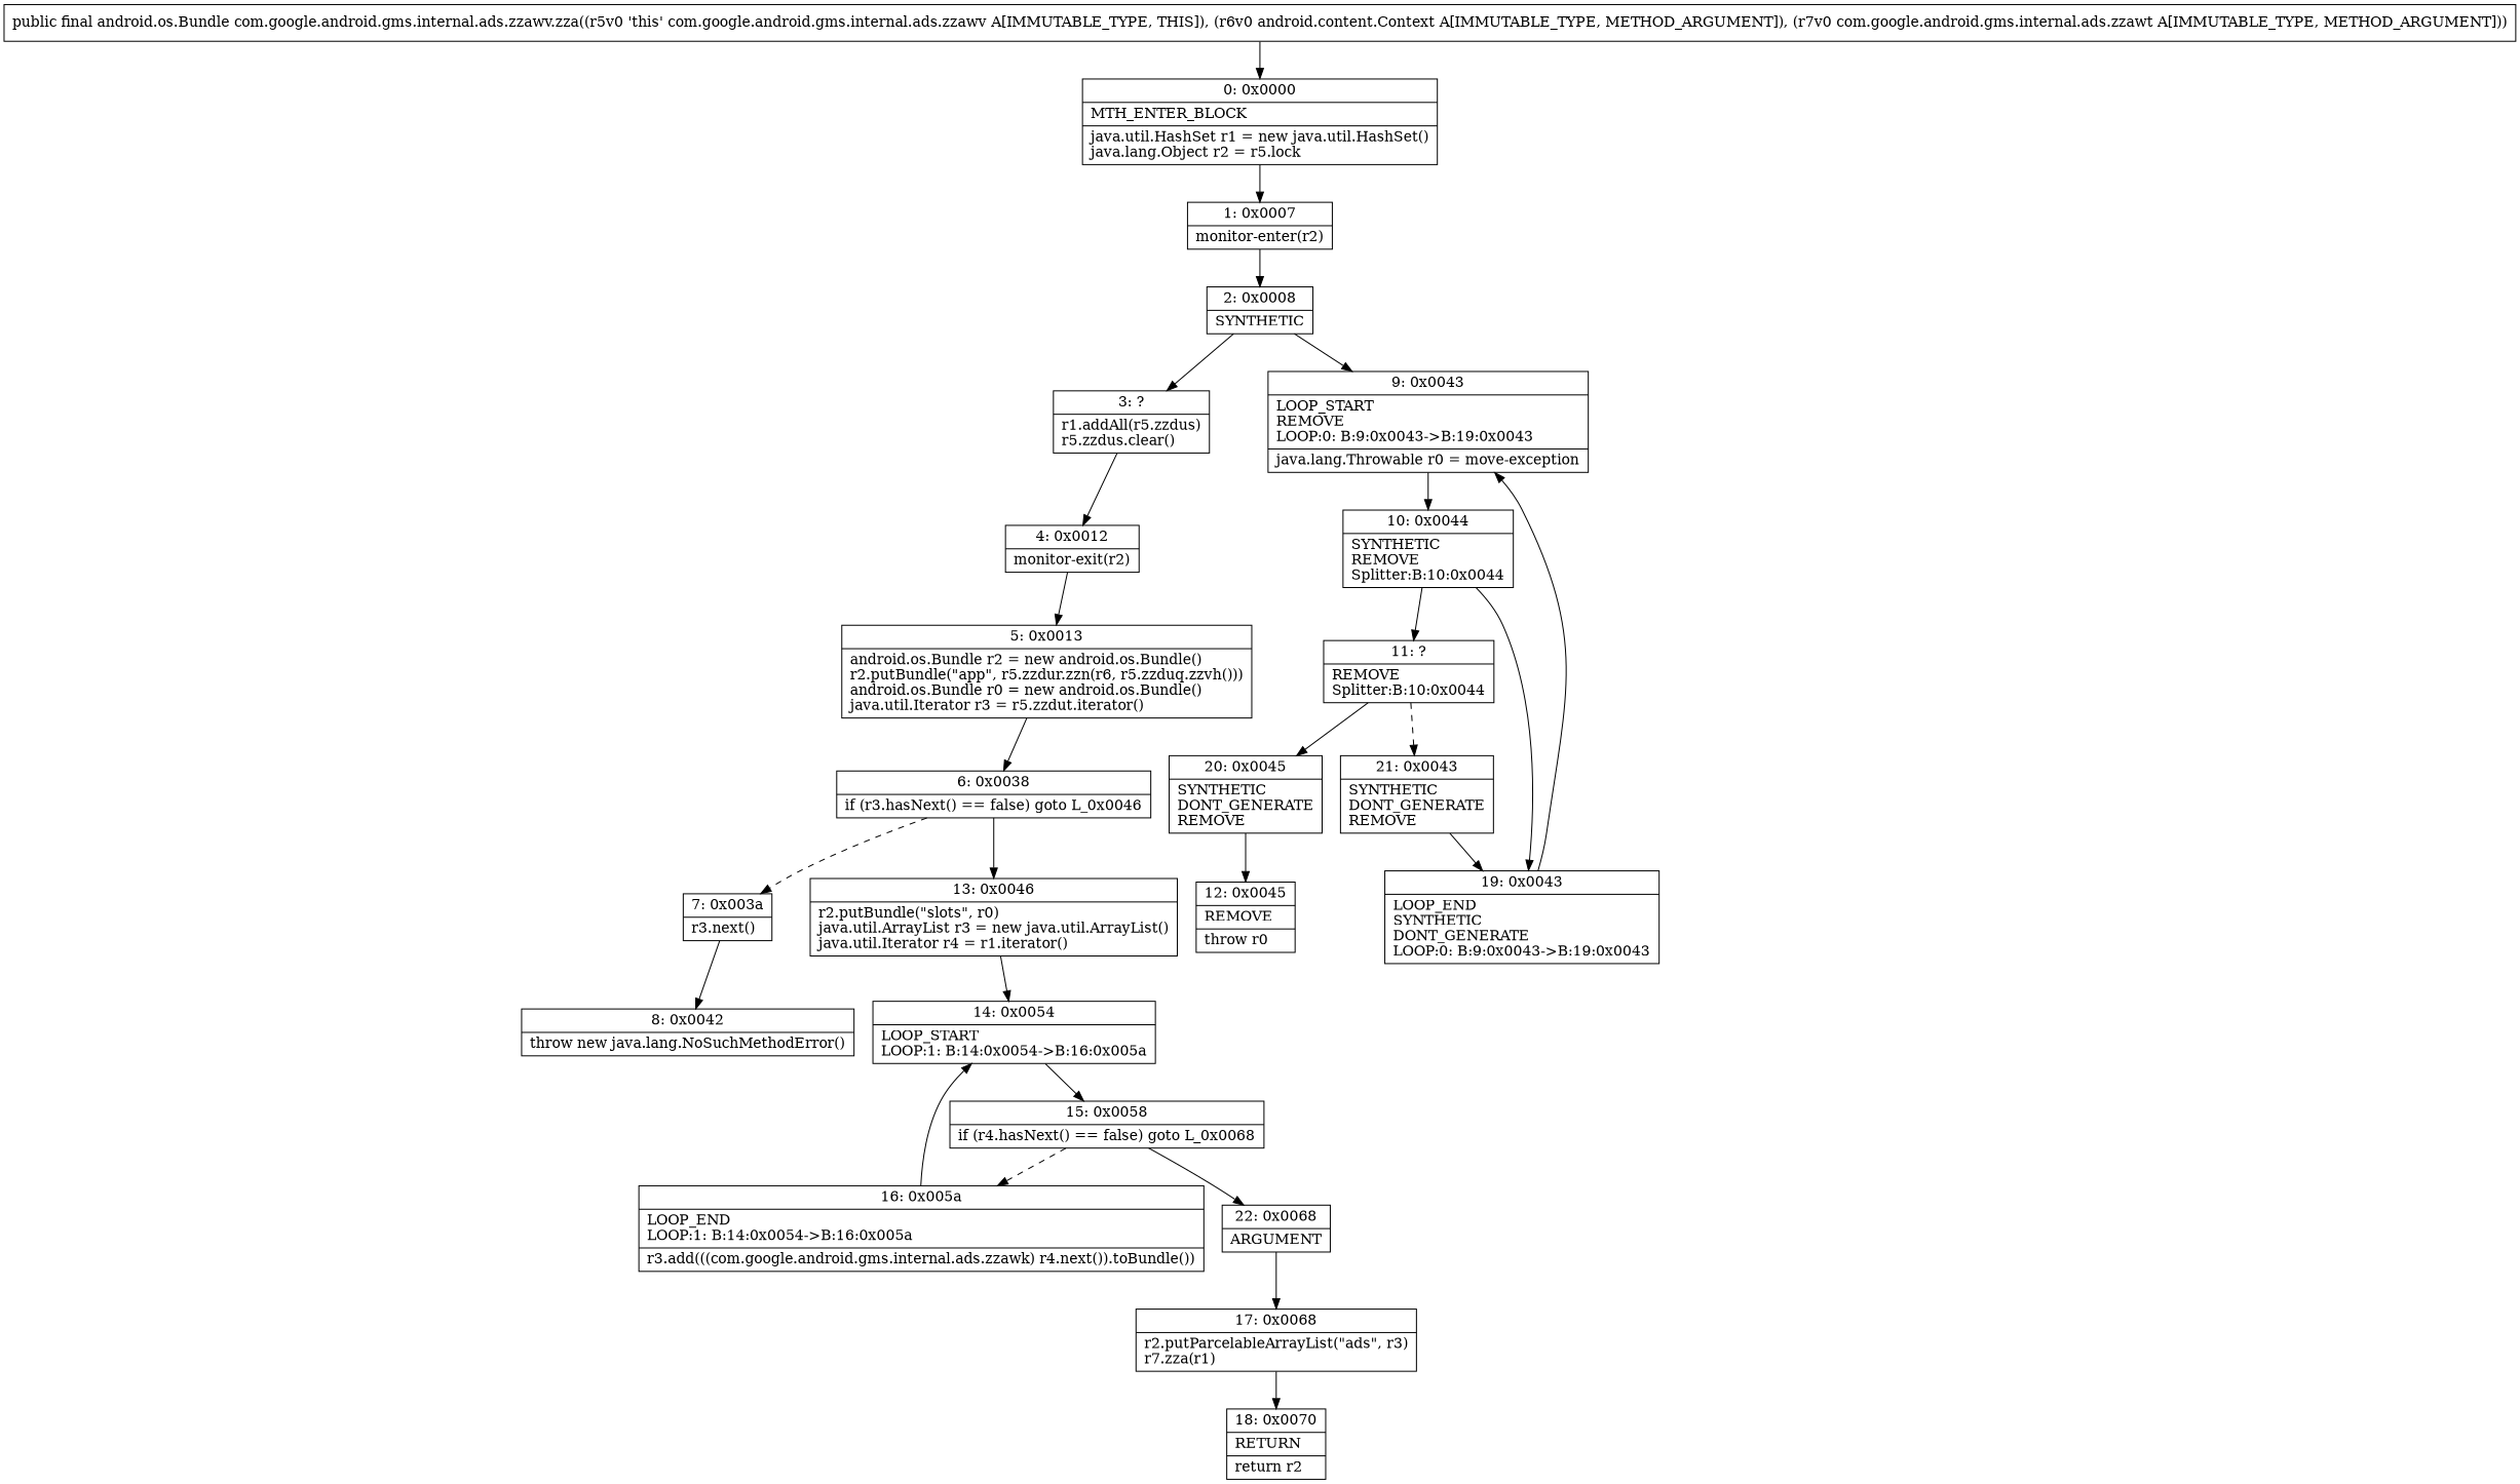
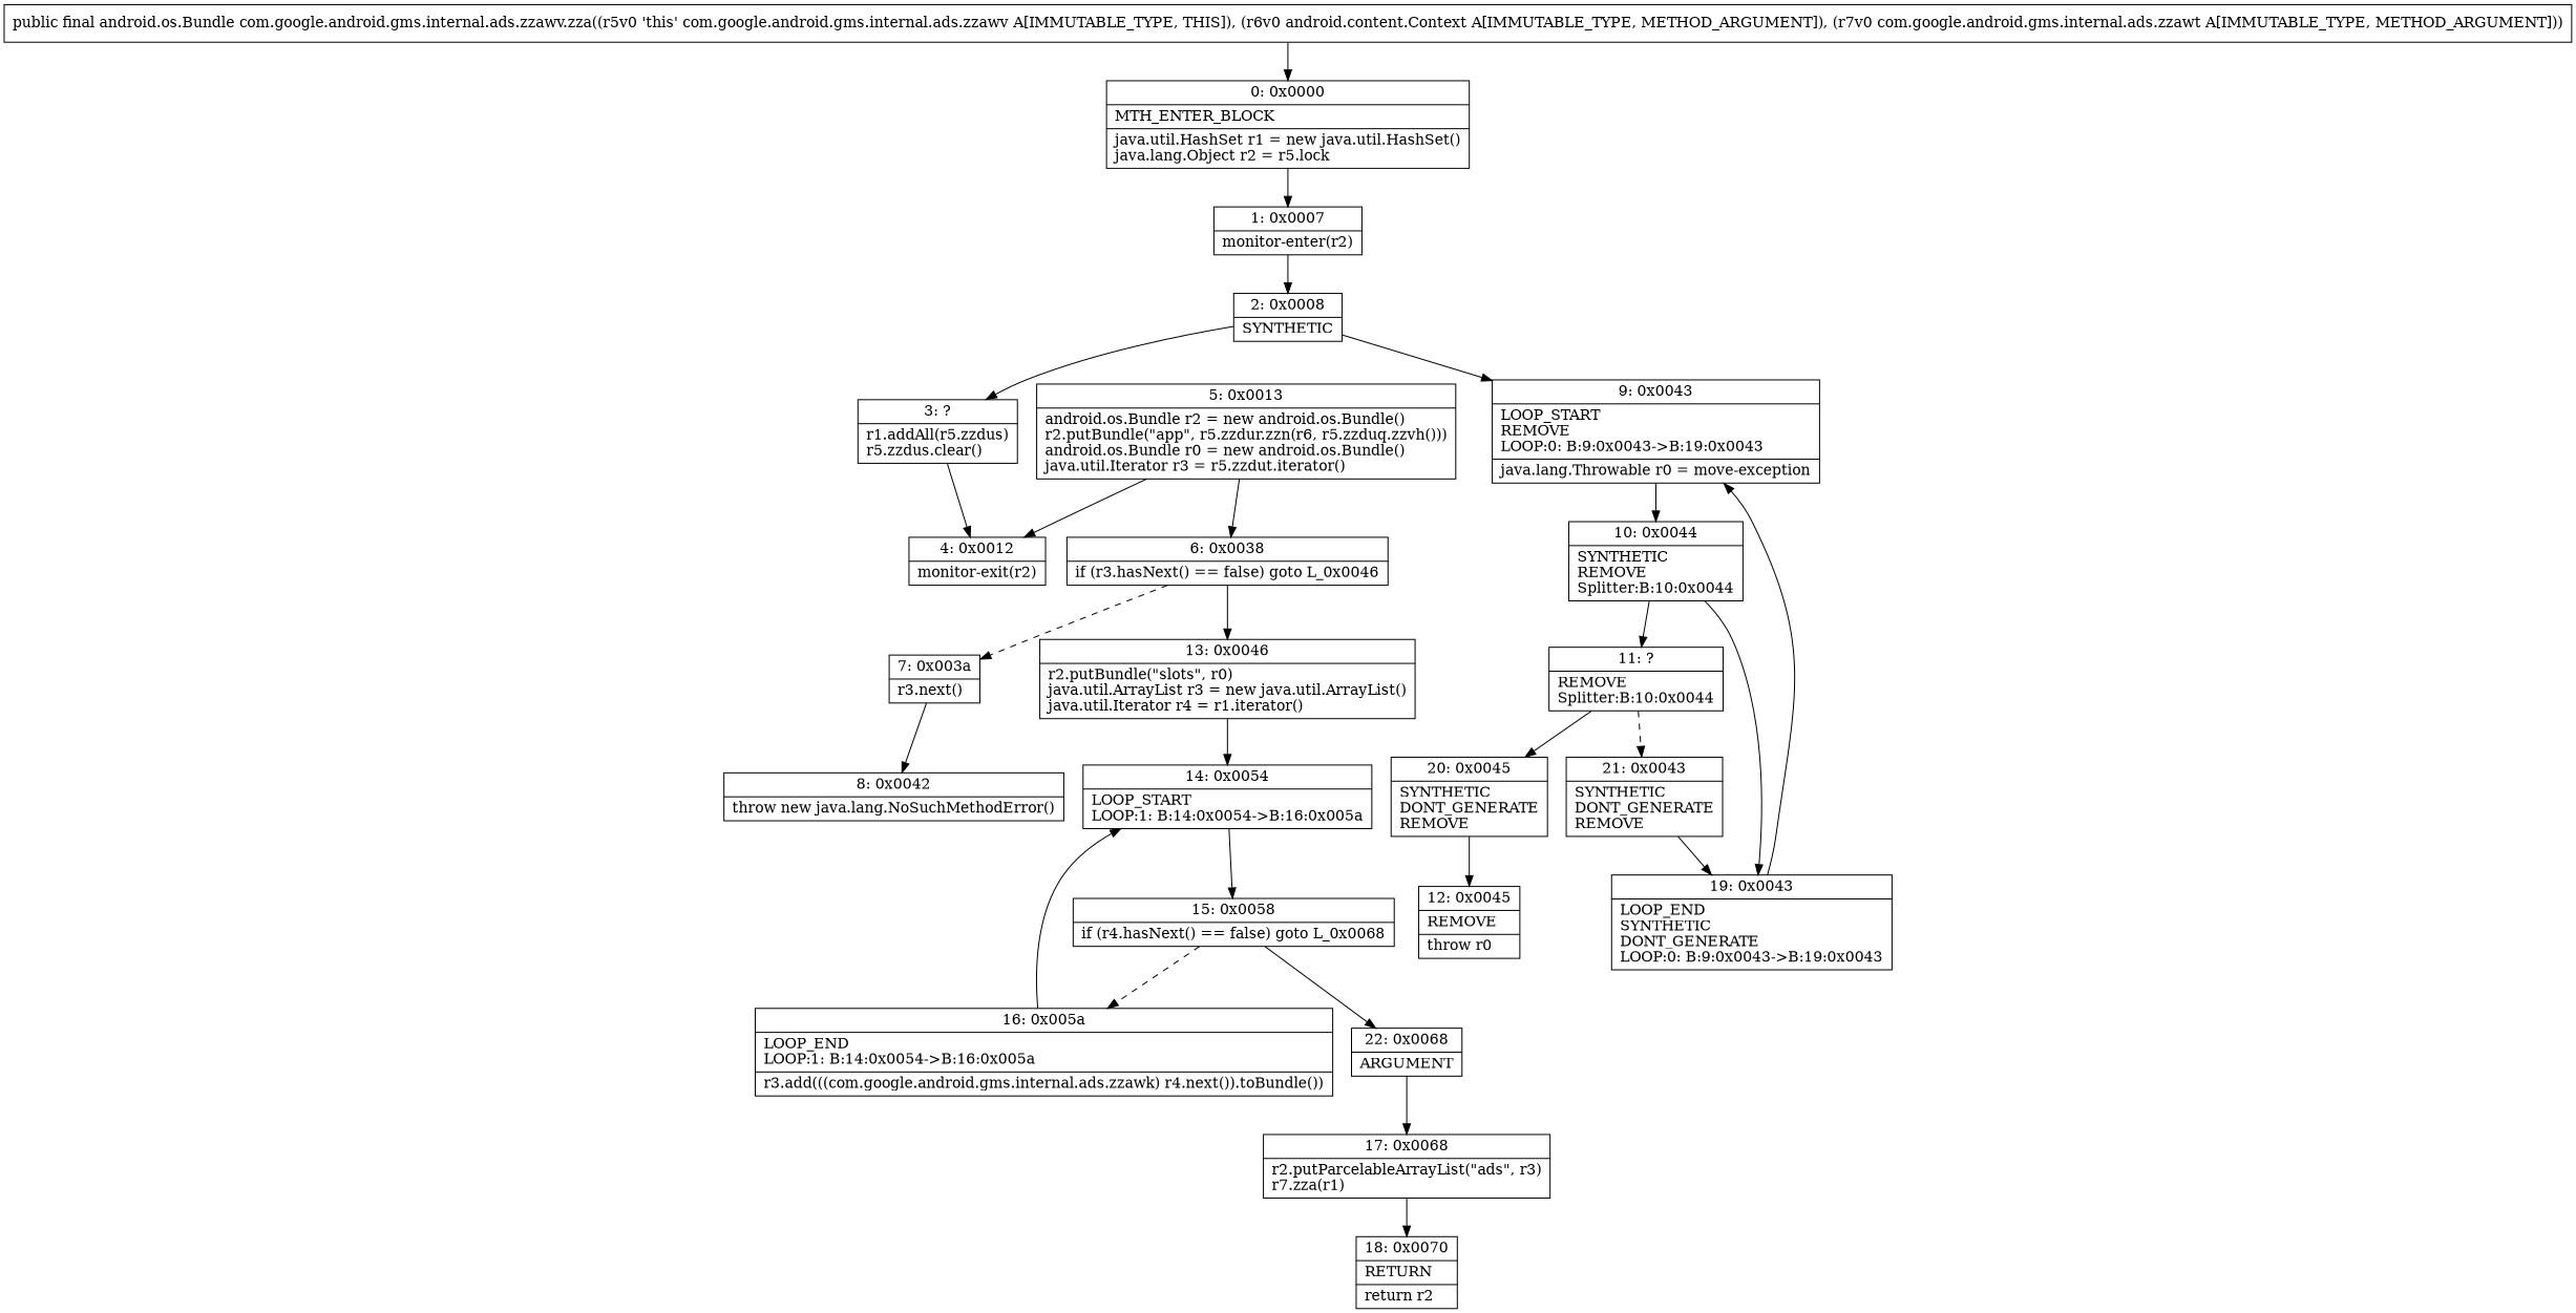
  digraph {
    node [shape=record]
    n1 [label="{0\:\ 0x0000|MTH_ENTER_BLOCK\l|java.util.HashSet r1 = new java.util.HashSet()\ljava.lang.Object r2 = r5.lock\l}"]
    n2 [label="{1\:\ 0x0007|monitor\-enter(r2)\l}"]
    n3 [label="{2\:\ 0x0008|SYNTHETIC\l}"]
    n4 [label="{3\:\ ?|r1.addAll(r5.zzdus)\lr5.zzdus.clear()\l}"]
    n5 [label="{9\:\ 0x0043|LOOP_START\lREMOVE\lLOOP:0: B:9:0x0043\-\>B:19:0x0043\l|java.lang.Throwable r0 = move\-exception\l}"]
    n6 [label="{4\:\ 0x0012|monitor\-exit(r2)\l}"]
    n7 [label="{10\:\ 0x0044|SYNTHETIC\lREMOVE\lSplitter:B:10:0x0044\l}"]
    n8 [label="{5\:\ 0x0013|android.os.Bundle r2 = new android.os.Bundle()\lr2.putBundle(\"app\", r5.zzdur.zzn(r6, r5.zzduq.zzvh()))\landroid.os.Bundle r0 = new android.os.Bundle()\ljava.util.Iterator r3 = r5.zzdut.iterator()\l}"]
    n9 [label="{6\:\ 0x0038|if (r3.hasNext() == false) goto L_0x0046\l}"]
    n10 [label="{7\:\ 0x003a|r3.next()\l}"]
    n11 [label="{13\:\ 0x0046|r2.putBundle(\"slots\", r0)\ljava.util.ArrayList r3 = new java.util.ArrayList()\ljava.util.Iterator r4 = r1.iterator()\l}"]
    n12 [label="{8\:\ 0x0042|throw new java.lang.NoSuchMethodError()\l}"]
    n13 [label="{14\:\ 0x0054|LOOP_START\lLOOP:1: B:14:0x0054\-\>B:16:0x005a\l}"]
    n14 [label="{11\:\ ?|REMOVE\lSplitter:B:10:0x0044\l}"]
    n15 [label="{19\:\ 0x0043|LOOP_END\lSYNTHETIC\lDONT_GENERATE\lLOOP:0: B:9:0x0043\-\>B:19:0x0043\l}"]
    n16 [label="{20\:\ 0x0045|SYNTHETIC\lDONT_GENERATE\lREMOVE\l}"]
    n17 [label="{21\:\ 0x0043|SYNTHETIC\lDONT_GENERATE\lREMOVE\l}"]
    n18 [label="{12\:\ 0x0045|REMOVE\l|throw r0\l}"]
    n19 [label="{15\:\ 0x0058|if (r4.hasNext() == false) goto L_0x0068\l}"]
    n20 [label="{16\:\ 0x005a|LOOP_END\lLOOP:1: B:14:0x0054\-\>B:16:0x005a\l|r3.add(((com.google.android.gms.internal.ads.zzawk) r4.next()).toBundle())\l}"]
    n21 [label="{22\:\ 0x0068|ARGUMENT\l}"]
    n22 [label="{17\:\ 0x0068|r2.putParcelableArrayList(\"ads\", r3)\lr7.zza(r1)\l}"]
    n23 [label="{18\:\ 0x0070|RETURN\l|return r2\l}"]
    n24 [label="{public final android.os.Bundle com.google.android.gms.internal.ads.zzawv.zza((r5v0 'this' com.google.android.gms.internal.ads.zzawv A[IMMUTABLE_TYPE, THIS]), (r6v0 android.content.Context A[IMMUTABLE_TYPE, METHOD_ARGUMENT]), (r7v0 com.google.android.gms.internal.ads.zzawt A[IMMUTABLE_TYPE, METHOD_ARGUMENT])) }"]
    n1 -> n2
    n2 -> n3
    n3 -> n4
    n3 -> n5
    n4 -> n6
    n5 -> n7
-   n6 -> n8
+   n8 -> n6
    n7 -> n14
    n7 -> n15
    n8 -> n9
    n9 -> n10 [style=dashed]
    n9 -> n11
    n10 -> n12
    n11 -> n13
    n13 -> n19
    n14 -> n16
    n14 -> n17 [style=dashed]
    n15 -> n5
    n16 -> n18
    n17 -> n15
    n19 -> n20 [style=dashed]
    n19 -> n21
    n20 -> n13
    n21 -> n22
    n22 -> n23
    n24 -> n1
  }
